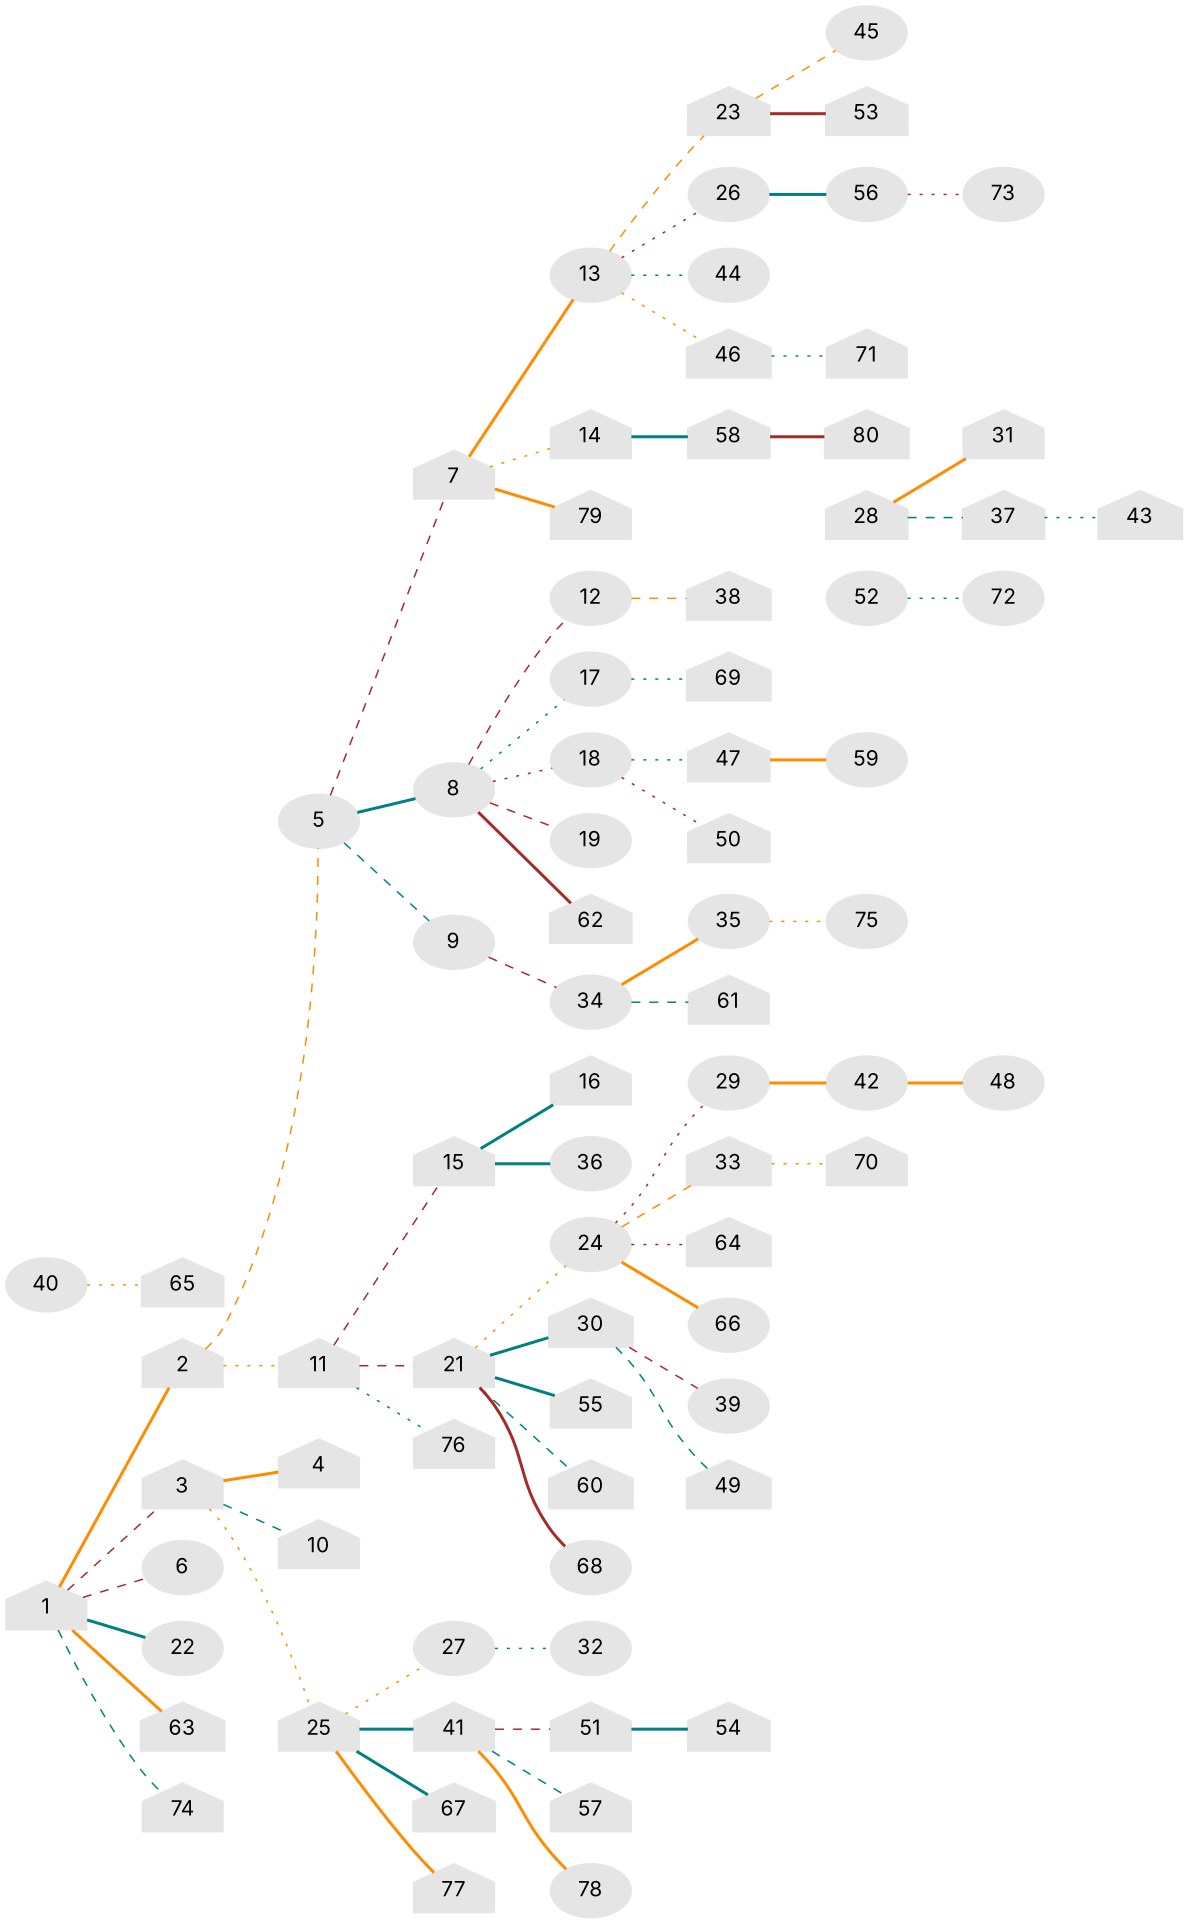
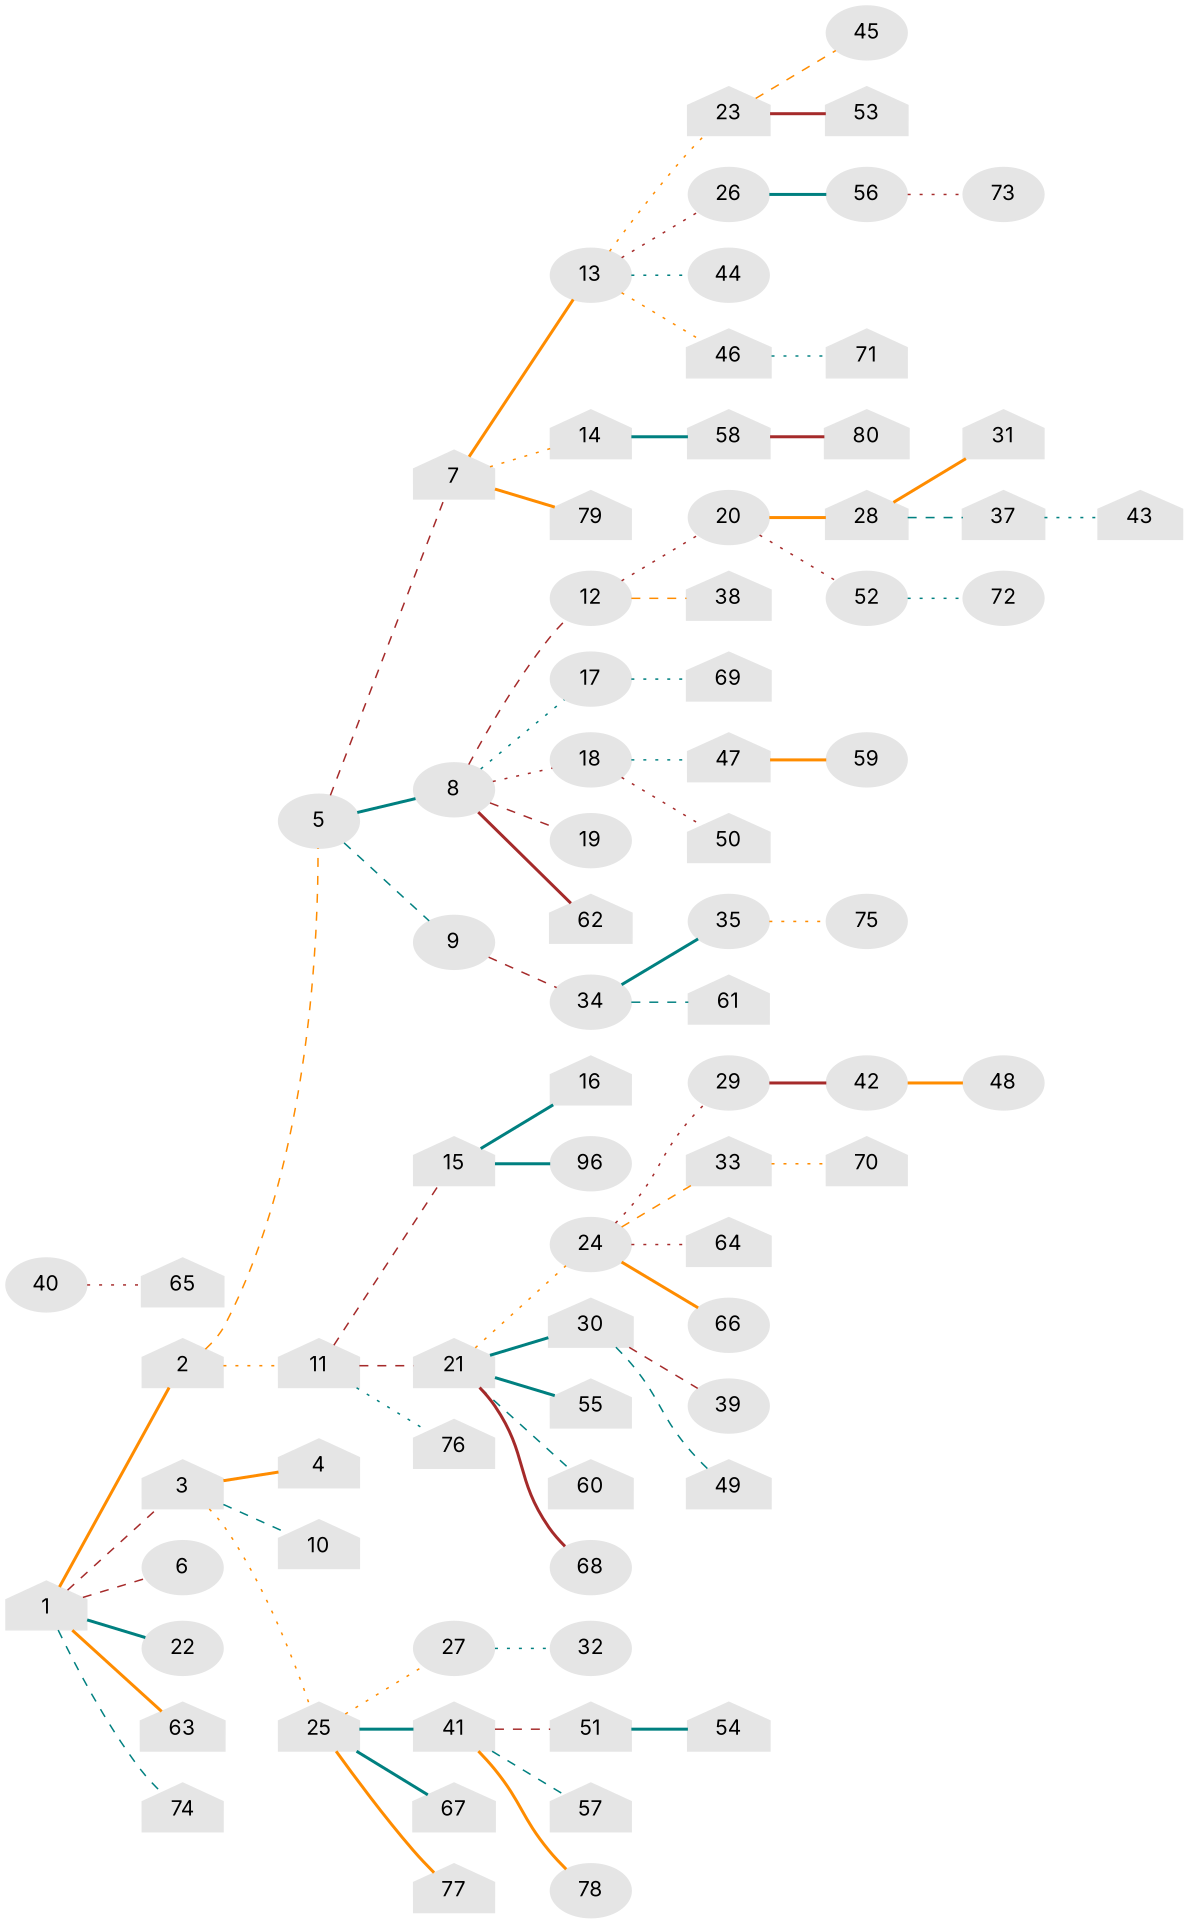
  graph {
    fontname=Inter
    rankdir=LR
    node [color=gray90 fontname=Inter shape=house style=filled]
    edge [color=teal fontname=Inter style=bold]
    1
    2
    3
    6 [shape=ellipse]
    22 [shape=ellipse]
    63
    74
    5 [shape=ellipse]
    11
    4
    10
    25
    7
    8 [shape=ellipse]
    9 [shape=ellipse]
    15
    21
    76
    27 [shape=ellipse]
    41
    67
    77
    13 [shape=ellipse]
    14
    79
    12 [shape=ellipse]
    17 [shape=ellipse]
    18 [shape=ellipse]
    19 [shape=ellipse]
    62
    34 [shape=ellipse]
    23
    26 [shape=ellipse]
    44 [shape=ellipse]
    46
    58
+   20 [shape=ellipse]
    38
    69
    47
    50
    35 [shape=ellipse]
    61
    16
-   36 [shape=ellipse]
+   36 [shape=ellipse label=96]
    24 [shape=ellipse]
    30
    55
    60
    68 [shape=ellipse]
    28
    52 [shape=ellipse]
    45 [shape=ellipse]
    53
    56 [shape=ellipse]
    71
    80
    59 [shape=ellipse]
    31
    37
    72 [shape=ellipse]
    29 [shape=ellipse]
    33
    64
    66 [shape=ellipse]
    39 [shape=ellipse]
    49
    42 [shape=ellipse]
    70
    32 [shape=ellipse]
    51
    57
    78 [shape=ellipse]
    73 [shape=ellipse]
    43
    48 [shape=ellipse]
    75 [shape=ellipse]
    40 [shape=ellipse]
    65
    54
    1 -- 2 [color=darkorange]
    1 -- 3 [color=brown style=dashed]
    1 -- 6 [color=brown style=dashed]
    1 -- 22
    1 -- 63 [color=darkorange]
    1 -- 74 [style=dashed]
    2 -- 5 [color=darkorange style=dashed]
    2 -- 11 [color=darkorange style=dotted]
    3 -- 4 [color=darkorange]
    3 -- 10 [style=dashed]
    3 -- 25 [color=darkorange style=dotted]
    5 -- 7 [color=brown style=dashed]
    5 -- 8
    5 -- 9 [style=dashed]
    11 -- 15 [color=brown style=dashed]
    11 -- 21 [color=brown style=dashed]
    11 -- 76 [style=dotted]
    25 -- 27 [color=darkorange style=dotted]
    25 -- 41
    25 -- 67
    25 -- 77 [color=darkorange]
    7 -- 13 [color=darkorange]
    7 -- 14 [color=darkorange style=dotted]
    7 -- 79 [color=darkorange]
    8 -- 12 [color=brown style=dashed]
    8 -- 17 [style=dotted]
    8 -- 18 [color=brown style=dotted]
    8 -- 19 [color=brown style=dashed]
    8 -- 62 [color=brown]
    9 -- 34 [color=brown style=dashed]
    15 -- 16
    15 -- 36
    21 -- 24 [color=darkorange style=dotted]
    21 -- 30
    21 -- 55
    21 -- 60 [style=dashed]
    21 -- 68 [color=brown]
    27 -- 32 [style=dotted]
    41 -- 51 [color=brown style=dashed]
    41 -- 57 [style=dashed]
    41 -- 78 [color=darkorange]
-   13 -- 23 [color=darkorange style=dashed]
+   13 -- 23 [color=darkorange style=dotted]
    13 -- 26 [color=brown style=dotted]
    13 -- 44 [style=dotted]
    13 -- 46 [color=darkorange style=dotted]
    14 -- 58
+   12 -- 20 [color=brown style=dotted]
    12 -- 38 [color=darkorange style=dashed]
    17 -- 69 [style=dotted]
    18 -- 47 [style=dotted]
    18 -- 50 [color=brown style=dotted]
-   34 -- 35 [color=darkorange]
+   34 -- 35
    34 -- 61 [style=dashed]
    23 -- 45 [color=darkorange style=dashed]
    23 -- 53 [color=brown]
    26 -- 56
    46 -- 71 [style=dotted]
    58 -- 80 [color=brown]
+   20 -- 28 [color=darkorange]
+   20 -- 52 [color=brown style=dotted]
    47 -- 59 [color=darkorange]
    35 -- 75 [color=darkorange style=dotted]
    24 -- 29 [color=brown style=dotted]
    24 -- 33 [color=darkorange style=dashed]
    24 -- 64 [color=brown style=dotted]
    24 -- 66 [color=darkorange]
    30 -- 39 [color=brown style=dashed]
    30 -- 49 [style=dashed]
    28 -- 31 [color=darkorange]
    28 -- 37 [style=dashed]
    52 -- 72 [style=dotted]
    56 -- 73 [color=brown style=dotted]
    37 -- 43 [style=dotted]
-   29 -- 42 [color=darkorange]
+   29 -- 42 [color=brown]
    33 -- 70 [color=darkorange style=dotted]
    42 -- 48 [color=darkorange]
    51 -- 54
-   40 -- 65 [color=darkorange style=dotted]
+   40 -- 65 [color=brown style=dotted]
  }
